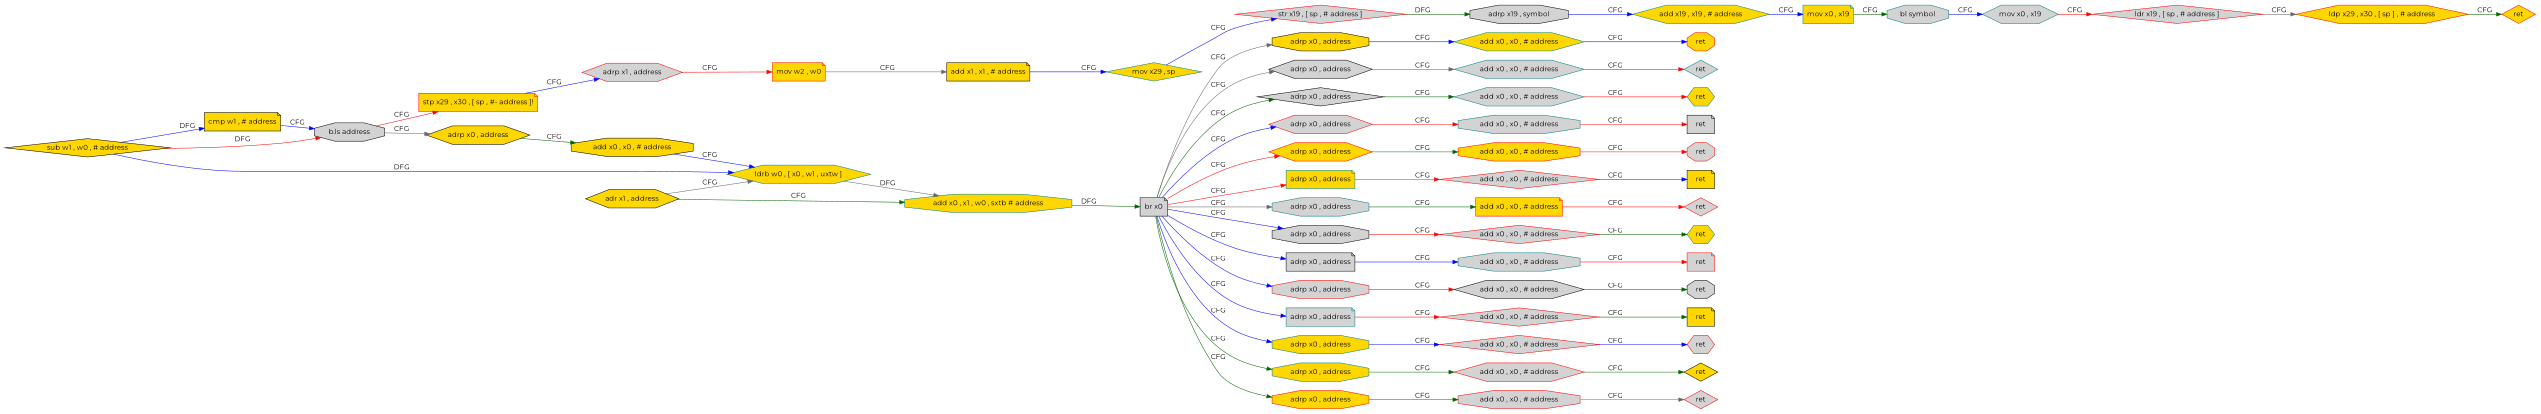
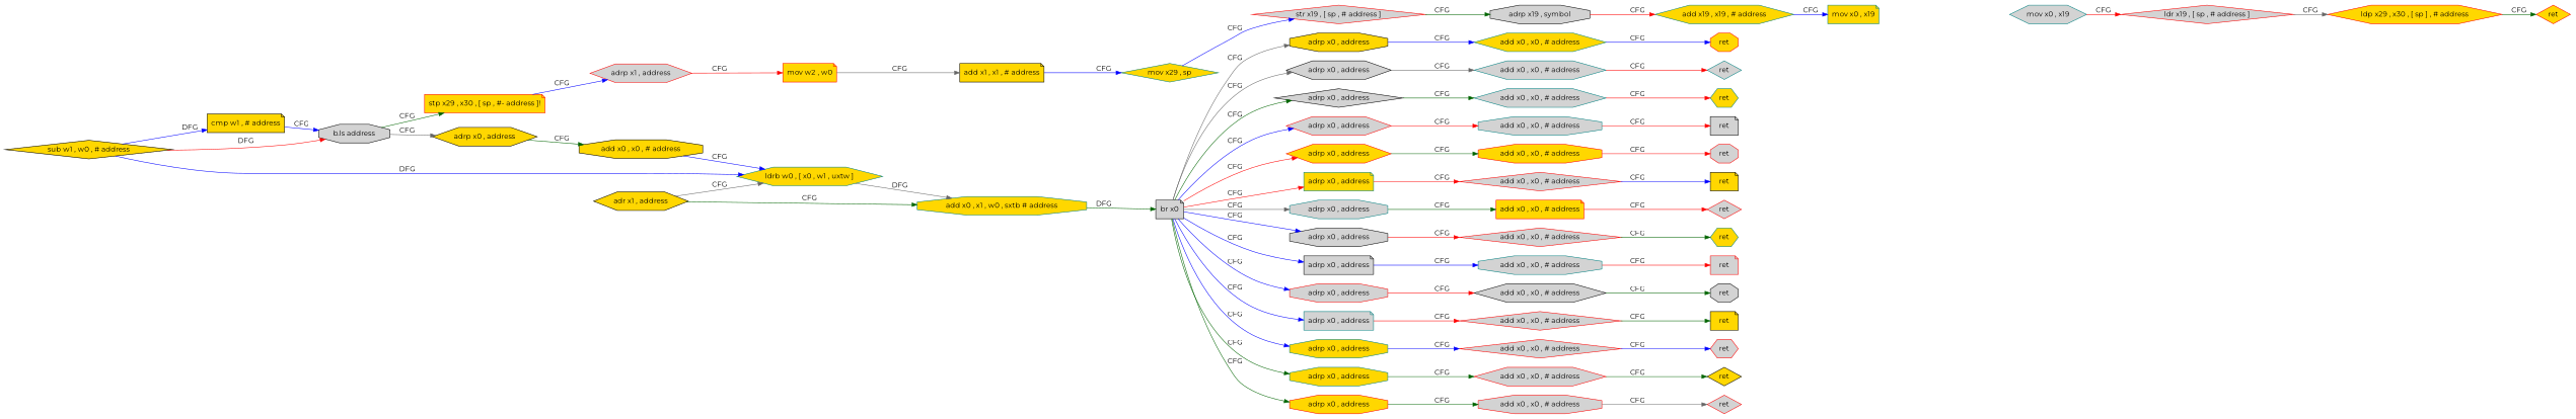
  digraph {
    fontname=Montserrat
    rankdir=LR
    node [color=red fillcolor=lightgrey fontname=Montserrat shape=octagon style=filled]
    edge [color=blue fontname=Montserrat]
    n1 [color=black fillcolor=gold label="sub w1 , w0 , # address" shape=diamond]
    n2 [color=black fillcolor=gold label="cmp w1 , # address" shape=note]
    n3 [color=black label="b.ls address"]
    n4 [color=teal fillcolor=gold label="ldrb w0 , [ x0 , w1 , uxtw ]" shape=hexagon]
    n5 [color=black fillcolor=gold label="adrp x0 , address" shape=hexagon]
    n6 [fillcolor=gold label="stp x29 , x30 , [ sp , #- address ]!" shape=note]
    n7 [color=teal fillcolor=gold label="add x0 , x1 , w0 , sxtb # address"]
    n8 [color=black fillcolor=gold label="add x0 , x0 , # address"]
    n9 [label="adrp x1 , address" shape=hexagon]
    n10 [fillcolor=gold label="mov w2 , w0" shape=note]
    n11 [color=black fillcolor=gold label="adr x1 , address" shape=hexagon]
    n12 [color=black label="br x0" shape=note]
    n13 [color=black fillcolor=gold label="adrp x0 , address"]
    n14 [color=black label="adrp x0 , address" shape=hexagon]
    n15 [color=black label="adrp x0 , address" shape=diamond]
    n16 [label="adrp x0 , address" shape=hexagon]
    n17 [fillcolor=gold label="adrp x0 , address" shape=hexagon]
    n18 [color=teal fillcolor=gold label="adrp x0 , address" shape=note]
    n19 [color=teal label="adrp x0 , address"]
    n20 [color=black label="adrp x0 , address"]
    n21 [color=black label="adrp x0 , address" shape=note]
    n22 [label="adrp x0 , address"]
    n23 [color=teal label="adrp x0 , address" shape=note]
    n24 [color=teal fillcolor=gold label="adrp x0 , address"]
    n25 [color=teal fillcolor=gold label="adrp x0 , address"]
    n26 [fillcolor=gold label="adrp x0 , address"]
    n27 [color=teal fillcolor=gold label="add x0 , x0 , # address" shape=hexagon]
    n28 [color=teal label="add x0 , x0 , # address" shape=hexagon]
    n29 [color=teal label="add x0 , x0 , # address" shape=hexagon]
    n30 [color=teal label="add x0 , x0 , # address"]
    n31 [fillcolor=gold label="add x0 , x0 , # address"]
    n32 [label="add x0 , x0 , # address" shape=diamond]
    n33 [fillcolor=gold label="add x0 , x0 , # address" shape=note]
    n34 [label="add x0 , x0 , # address" shape=diamond]
    n35 [color=teal label="add x0 , x0 , # address"]
    n36 [color=black label="add x0 , x0 , # address" shape=hexagon]
    n37 [label="add x0 , x0 , # address" shape=diamond]
    n38 [label="add x0 , x0 , # address" shape=diamond]
    n39 [label="add x0 , x0 , # address" shape=hexagon]
    n40 [label="add x0 , x0 , # address"]
    n41 [fillcolor=gold label=ret]
    n42 [color=teal label=ret shape=diamond]
    n43 [color=teal fillcolor=gold label=ret shape=hexagon]
    n44 [color=black label=ret shape=note]
    n45 [label=ret]
    n46 [color=black fillcolor=gold label=ret shape=note]
    n47 [label=ret shape=diamond]
    n48 [color=teal fillcolor=gold label=ret shape=hexagon]
    n49 [label=ret shape=note]
    n50 [color=black label=ret]
    n51 [color=black fillcolor=gold label=ret shape=note]
    n52 [label=ret shape=hexagon]
    n53 [color=black fillcolor=gold label=ret shape=diamond]
    n54 [label=ret shape=diamond]
    n55 [color=black fillcolor=gold label="add x1 , x1 , # address" shape=note]
    n56 [color=teal fillcolor=gold label="mov x29 , sp" shape=diamond]
    n57 [label="str x19 , [ sp , # address ]" shape=diamond]
    n58 [color=black label="adrp x19 , symbol"]
    n59 [color=teal fillcolor=gold label="add x19 , x19 , # address" shape=hexagon]
    n60 [color=teal fillcolor=gold label="mov x0 , x19" shape=note]
-   n61 [color=teal label="bl symbol"]
    n62 [color=teal label="mov x0 , x19" shape=hexagon]
    n63 [label="ldr x19 , [ sp , # address ]" shape=diamond]
    n64 [fillcolor=gold label="ldp x29 , x30 , [ sp ] , # address" shape=hexagon]
    n65 [fillcolor=gold label=ret shape=diamond]
    n1 -> n2 [label=DFG]
    n1 -> n3 [color=red label=DFG]
    n1 -> n4 [label=DFG]
    n2 -> n3 [label=CFG]
    n3 -> n5 [color=gray40 label=CFG]
-   n3 -> n6 [color=red label=CFG]
+   n3 -> n6 [color=darkgreen label=CFG]
    n4 -> n7 [color=gray40 label=DFG]
    n5 -> n8 [color=darkgreen label=CFG]
    n6 -> n9 [label=CFG]
    n7 -> n12 [color=darkgreen label=DFG]
    n8 -> n4 [label=CFG]
    n9 -> n10 [color=red label=CFG]
    n10 -> n55 [color=gray40 label=CFG]
    n11 -> n4 [color=gray40 label=CFG]
    n11 -> n7 [color=darkgreen label=CFG]
    n12 -> n13 [color=gray40 label=CFG]
    n12 -> n14 [color=gray40 label=CFG]
    n12 -> n15 [color=darkgreen label=CFG]
    n12 -> n16 [label=CFG]
    n12 -> n17 [color=red label=CFG]
    n12 -> n18 [color=red label=CFG]
    n12 -> n19 [color=gray40 label=CFG]
    n12 -> n20 [label=CFG]
    n12 -> n21 [label=CFG]
    n12 -> n22 [label=CFG]
    n12 -> n23 [label=CFG]
    n12 -> n24 [label=CFG]
    n12 -> n25 [color=darkgreen label=CFG]
    n12 -> n26 [color=darkgreen label=CFG]
    n13 -> n27 [label=CFG]
    n14 -> n28 [color=gray40 label=CFG]
    n15 -> n29 [color=darkgreen label=CFG]
    n16 -> n30 [color=red label=CFG]
    n17 -> n31 [color=darkgreen label=CFG]
    n18 -> n32 [color=red label=CFG]
    n19 -> n33 [color=darkgreen label=CFG]
    n20 -> n34 [color=red label=CFG]
    n21 -> n35 [label=CFG]
    n22 -> n36 [color=red label=CFG]
    n23 -> n37 [color=red label=CFG]
    n24 -> n38 [label=CFG]
    n25 -> n39 [color=darkgreen label=CFG]
    n26 -> n40 [color=darkgreen label=CFG]
    n27 -> n41 [label=CFG]
    n28 -> n42 [color=red label=CFG]
    n29 -> n43 [color=red label=CFG]
    n30 -> n44 [color=red label=CFG]
    n31 -> n45 [color=red label=CFG]
    n32 -> n46 [label=CFG]
    n33 -> n47 [color=red label=CFG]
    n34 -> n48 [color=darkgreen label=CFG]
    n35 -> n49 [color=red label=CFG]
    n36 -> n50 [color=darkgreen label=CFG]
    n37 -> n51 [color=darkgreen label=CFG]
    n38 -> n52 [label=CFG]
    n39 -> n53 [color=darkgreen label=CFG]
    n40 -> n54 [color=gray40 label=CFG]
    n55 -> n56 [label=CFG]
    n56 -> n57 [label=CFG]
-   n57 -> n58 [color=darkgreen label=DFG]
-   n58 -> n59 [label=CFG]
+   n57 -> n58 [color=darkgreen label=CFG]
+   n58 -> n59 [color=red label=CFG]
    n59 -> n60 [label=CFG]
-   n60 -> n61 [color=darkgreen label=CFG]
-   n61 -> n62 [label=CFG]
    n62 -> n63 [color=red label=CFG]
    n63 -> n64 [color=gray40 label=CFG]
    n64 -> n65 [color=darkgreen label=CFG]
  }
